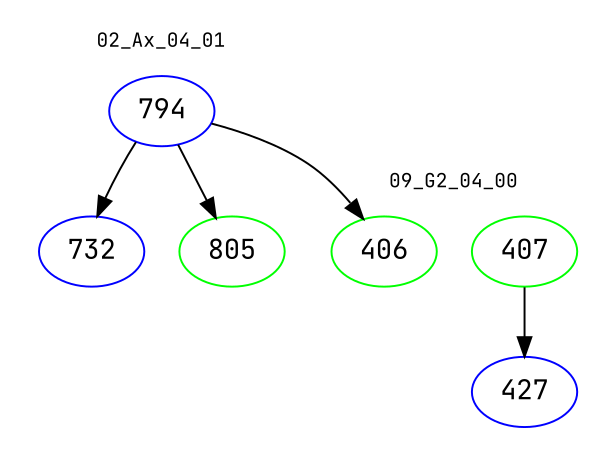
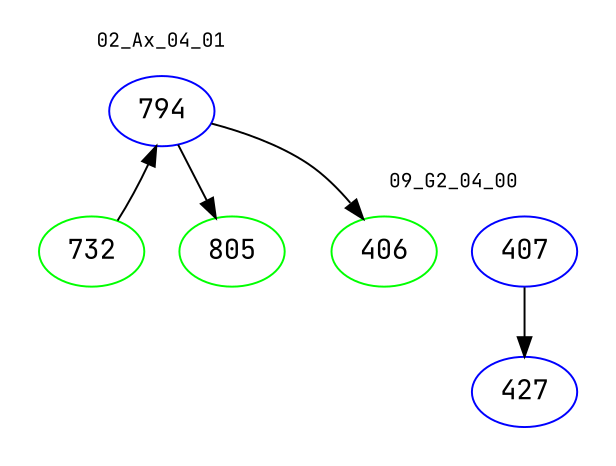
  digraph {
    fontname="JetBrains Mono"
    node [color=blue fontname="JetBrains Mono"]
    edge [color=black fontname="JetBrains Mono"]
    n1 [label=794]
-   n2 [label=732]
+   n2 [color=green label=732]
    n3 [color=green label=805]
-   n4 [color=green label=407]
+   n4 [label=407]
    n5 [color=green label=406]
    n6 [label=427]
    subgraph cluster_1 {
      color=white
      fontsize=10
      label="02_Ax_04_01"
      n1
      n2
      n3
    }
    subgraph cluster_2 {
      color=white
      fontsize=10
      label="09_G2_04_00"
      n4
      n5
      n6
    }
-   n1 -> n2
+   n2 -> n1
    n1 -> n3
    n1 -> n5
    n4 -> n6
  }
